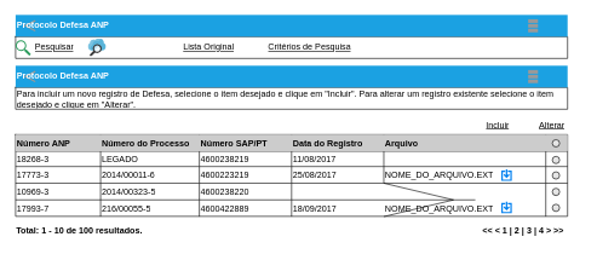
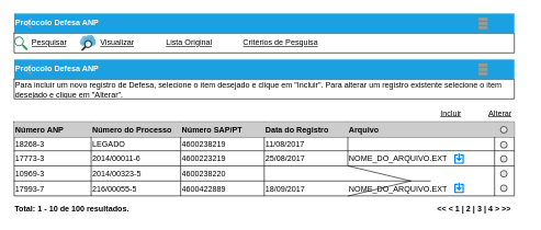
  <mxCell id="0" />
  <mxCell id="1" parent="0" />
  <mxCell id="2" value="" style="shape=table;html=1;whiteSpace=wrap;startSize=0;container=1;collapsible=0;childLayout=tableLayout;" parent="1" vertex="1"><mxGeometry x="21" y="50" width="760" height="30" as="geometry" /></mxCell>
  <mxCell id="3" value="" style="shape=partialRectangle;html=1;whiteSpace=wrap;collapsible=0;dropTarget=0;pointerEvents=0;fillColor=none;top=0;left=0;bottom=0;right=0;points=[[0,0.5],[1,0.5]];portConstraint=eastwest;" parent="2" vertex="1"><mxGeometry width="760" height="30" as="geometry" /></mxCell>
  <mxCell id="4" value="" style="shape=partialRectangle;html=1;whiteSpace=wrap;connectable=0;fillColor=none;top=0;left=0;bottom=0;right=0;overflow=hidden;pointerEvents=1;" parent="3" vertex="1"><mxGeometry width="760" height="30" as="geometry"><mxRectangle width="760" height="30" as="alternateBounds" /></mxGeometry></mxCell>
  <mxCell id="5" value="&lt;b&gt;Protocolo Defesa ANP&lt;/b&gt;" style="strokeWidth=1;html=1;shadow=0;dashed=0;shape=mxgraph.android.action_bar_landscape;fillColor=#1ba1e2;strokeColor=#006EAF;strokeWidth=2;fontColor=#ffffff;align=left;" parent="1" vertex="1"><mxGeometry x="21" y="20" width="760" height="30" as="geometry" /></mxCell>
  <mxCell id="6" value="" style="shape=table;html=1;whiteSpace=wrap;startSize=0;container=1;collapsible=0;childLayout=tableLayout;labelBackgroundColor=none;labelBorderColor=none;strokeWidth=1;align=left;aspect=fixed;spacingLeft=0;swimlaneFillColor=none;fillColor=none;fontColor=#ffffff;strokeColor=default;rounded=0;shadow=0;sketch=0;" parent="1" vertex="1"><mxGeometry x="21" y="185" width="760" height="112.67" as="geometry" /></mxCell>
  <mxCell id="7" value="" style="shape=partialRectangle;html=1;whiteSpace=wrap;collapsible=0;dropTarget=0;pointerEvents=0;fillColor=#CCCCCC;top=0;left=0;bottom=0;right=0;points=[[0,0.5],[1,0.5]];portConstraint=eastwest;labelBackgroundColor=none;labelBorderColor=none;strokeColor=#000000;strokeWidth=1;align=left;" parent="6" vertex="1"><mxGeometry width="760" height="23" as="geometry" /></mxCell>
  <mxCell id="8" value="&lt;b&gt;Número ANP&lt;/b&gt;" style="shape=partialRectangle;html=1;whiteSpace=wrap;connectable=0;fillColor=none;top=0;left=0;bottom=0;right=0;overflow=hidden;pointerEvents=1;labelBackgroundColor=none;labelBorderColor=none;strokeColor=#000000;strokeWidth=1;align=left;" parent="7" vertex="1"><mxGeometry width="117" height="23" as="geometry"><mxRectangle width="117" height="23" as="alternateBounds" /></mxGeometry></mxCell>
  <mxCell id="9" value="&lt;b&gt;Número do Processo&lt;/b&gt;" style="shape=partialRectangle;html=1;whiteSpace=wrap;connectable=0;fillColor=none;top=0;left=0;bottom=0;right=0;overflow=hidden;pointerEvents=1;labelBackgroundColor=none;labelBorderColor=none;strokeColor=#000000;strokeWidth=1;align=left;" parent="7" vertex="1"><mxGeometry x="117" width="136" height="23" as="geometry"><mxRectangle width="136" height="23" as="alternateBounds" /></mxGeometry></mxCell>
  <mxCell id="10" value="&lt;b&gt;Número SAP/PT&lt;/b&gt;" style="shape=partialRectangle;html=1;whiteSpace=wrap;connectable=0;fillColor=none;top=0;left=0;bottom=0;right=0;overflow=hidden;pointerEvents=1;labelBackgroundColor=none;labelBorderColor=none;strokeColor=#000000;strokeWidth=1;align=left;" parent="7" vertex="1"><mxGeometry x="253" width="127" height="23" as="geometry"><mxRectangle width="127" height="23" as="alternateBounds" /></mxGeometry></mxCell>
  <mxCell id="11" value="&lt;b&gt;Data do Registro&lt;/b&gt;" style="shape=partialRectangle;html=1;whiteSpace=wrap;connectable=0;fillColor=none;top=0;left=0;bottom=0;right=0;overflow=hidden;pointerEvents=1;labelBackgroundColor=none;labelBorderColor=none;strokeColor=#000000;strokeWidth=1;align=left;" parent="7" vertex="1"><mxGeometry x="380" width="127" height="23" as="geometry"><mxRectangle width="127" height="23" as="alternateBounds" /></mxGeometry></mxCell>
  <mxCell id="12" value="&lt;b&gt;Arquivo&lt;/b&gt;" style="shape=partialRectangle;html=1;whiteSpace=wrap;connectable=0;fillColor=none;top=0;left=0;bottom=0;right=0;overflow=hidden;pointerEvents=1;labelBackgroundColor=none;labelBorderColor=none;strokeColor=#000000;strokeWidth=1;align=left;" parent="7" vertex="1"><mxGeometry x="507" width="223" height="23" as="geometry"><mxRectangle width="223" height="23" as="alternateBounds" /></mxGeometry></mxCell>
  <mxCell id="13" style="shape=partialRectangle;html=1;whiteSpace=wrap;connectable=0;fillColor=none;top=0;left=0;bottom=0;right=0;overflow=hidden;pointerEvents=1;labelBackgroundColor=none;labelBorderColor=none;strokeColor=#000000;strokeWidth=1;align=left;" parent="7" vertex="1"><mxGeometry x="730" width="30" height="23" as="geometry"><mxRectangle width="30" height="23" as="alternateBounds" /></mxGeometry></mxCell>
  <mxCell id="14" value="" style="shape=partialRectangle;html=1;whiteSpace=wrap;collapsible=0;dropTarget=0;pointerEvents=0;fillColor=none;top=0;left=0;bottom=0;right=0;points=[[0,0.5],[1,0.5]];portConstraint=eastwest;labelBackgroundColor=none;labelBorderColor=none;strokeColor=#000000;strokeWidth=1;align=left;" parent="6" vertex="1"><mxGeometry y="23" width="760" height="21" as="geometry" /></mxCell>
  <mxCell id="15" value="18268-3" style="shape=partialRectangle;html=1;whiteSpace=wrap;connectable=0;fillColor=none;top=0;left=0;bottom=0;right=0;overflow=hidden;pointerEvents=1;labelBackgroundColor=none;labelBorderColor=none;strokeColor=#000000;strokeWidth=1;align=left;" parent="14" vertex="1"><mxGeometry width="117" height="21" as="geometry"><mxRectangle width="117" height="21" as="alternateBounds" /></mxGeometry></mxCell>
  <mxCell id="16" value="LEGADO" style="shape=partialRectangle;html=1;whiteSpace=wrap;connectable=0;fillColor=none;top=0;left=0;bottom=0;right=0;overflow=hidden;pointerEvents=1;labelBackgroundColor=none;labelBorderColor=none;strokeColor=#000000;strokeWidth=1;align=left;" parent="14" vertex="1"><mxGeometry x="117" width="136" height="21" as="geometry"><mxRectangle width="136" height="21" as="alternateBounds" /></mxGeometry></mxCell>
  <mxCell id="17" value="4600238219" style="shape=partialRectangle;html=1;whiteSpace=wrap;connectable=0;fillColor=none;top=0;left=0;bottom=0;right=0;overflow=hidden;pointerEvents=1;labelBackgroundColor=none;labelBorderColor=none;strokeColor=#000000;strokeWidth=1;align=left;" parent="14" vertex="1"><mxGeometry x="253" width="127" height="21" as="geometry"><mxRectangle width="127" height="21" as="alternateBounds" /></mxGeometry></mxCell>
  <mxCell id="18" value="11/08/2017" style="shape=partialRectangle;html=1;whiteSpace=wrap;connectable=0;fillColor=none;top=0;left=0;bottom=0;right=0;overflow=hidden;pointerEvents=1;labelBackgroundColor=none;labelBorderColor=none;strokeColor=#000000;strokeWidth=1;align=left;" parent="14" vertex="1"><mxGeometry x="380" width="127" height="21" as="geometry"><mxRectangle width="127" height="21" as="alternateBounds" /></mxGeometry></mxCell>
  <mxCell id="19" style="shape=partialRectangle;html=1;whiteSpace=wrap;connectable=0;fillColor=none;top=0;left=0;bottom=0;right=0;overflow=hidden;pointerEvents=1;labelBackgroundColor=none;labelBorderColor=none;strokeColor=#000000;strokeWidth=1;align=left;" parent="14" vertex="1"><mxGeometry x="507" width="223" height="21" as="geometry"><mxRectangle width="223" height="21" as="alternateBounds" /></mxGeometry></mxCell>
  <mxCell id="20" style="shape=partialRectangle;html=1;whiteSpace=wrap;connectable=0;fillColor=none;top=0;left=0;bottom=0;right=0;overflow=hidden;pointerEvents=1;labelBackgroundColor=none;labelBorderColor=none;strokeColor=#000000;strokeWidth=1;align=left;" parent="14" vertex="1"><mxGeometry x="730" width="30" height="21" as="geometry"><mxRectangle width="30" height="21" as="alternateBounds" /></mxGeometry></mxCell>
  <mxCell id="21" value="" style="shape=partialRectangle;html=1;whiteSpace=wrap;collapsible=0;dropTarget=0;pointerEvents=0;fillColor=none;top=0;left=0;bottom=0;right=0;points=[[0,0.5],[1,0.5]];portConstraint=eastwest;labelBackgroundColor=none;labelBorderColor=none;strokeColor=#000000;strokeWidth=1;align=left;" parent="6" vertex="1"><mxGeometry y="44" width="760" height="23" as="geometry" /></mxCell>
  <mxCell id="22" value="17773-3" style="shape=partialRectangle;html=1;whiteSpace=wrap;connectable=0;fillColor=none;top=0;left=0;bottom=0;right=0;overflow=hidden;pointerEvents=1;labelBackgroundColor=none;labelBorderColor=none;strokeColor=#000000;strokeWidth=1;align=left;" parent="21" vertex="1"><mxGeometry width="117" height="23" as="geometry"><mxRectangle width="117" height="23" as="alternateBounds" /></mxGeometry></mxCell>
  <mxCell id="23" value="2014/00011-6" style="shape=partialRectangle;html=1;whiteSpace=wrap;connectable=0;fillColor=none;top=0;left=0;bottom=0;right=0;overflow=hidden;pointerEvents=1;labelBackgroundColor=none;labelBorderColor=none;strokeColor=#000000;strokeWidth=1;align=left;" parent="21" vertex="1"><mxGeometry x="117" width="136" height="23" as="geometry"><mxRectangle width="136" height="23" as="alternateBounds" /></mxGeometry></mxCell>
  <mxCell id="24" value="4600223219" style="shape=partialRectangle;html=1;whiteSpace=wrap;connectable=0;fillColor=none;top=0;left=0;bottom=0;right=0;overflow=hidden;pointerEvents=1;labelBackgroundColor=none;labelBorderColor=none;strokeColor=#000000;strokeWidth=1;align=left;" parent="21" vertex="1"><mxGeometry x="253" width="127" height="23" as="geometry"><mxRectangle width="127" height="23" as="alternateBounds" /></mxGeometry></mxCell>
  <mxCell id="25" value="25/08/2017" style="shape=partialRectangle;html=1;whiteSpace=wrap;connectable=0;fillColor=none;top=0;left=0;bottom=0;right=0;overflow=hidden;pointerEvents=1;labelBackgroundColor=none;labelBorderColor=none;strokeColor=#000000;strokeWidth=1;align=left;" parent="21" vertex="1"><mxGeometry x="380" width="127" height="23" as="geometry"><mxRectangle width="127" height="23" as="alternateBounds" /></mxGeometry></mxCell>
  <mxCell id="26" value="NOME_DO_ARQUIVO.EXT" style="shape=partialRectangle;html=1;whiteSpace=wrap;connectable=0;fillColor=none;top=0;left=0;bottom=0;right=0;overflow=hidden;pointerEvents=1;labelBackgroundColor=none;labelBorderColor=none;strokeColor=#000000;strokeWidth=1;align=left;" parent="21" vertex="1"><mxGeometry x="507" width="223" height="23" as="geometry"><mxRectangle width="223" height="23" as="alternateBounds" /></mxGeometry></mxCell>
  <mxCell id="27" style="shape=partialRectangle;html=1;whiteSpace=wrap;connectable=0;fillColor=none;top=0;left=0;bottom=0;right=0;overflow=hidden;pointerEvents=1;labelBackgroundColor=none;labelBorderColor=none;strokeColor=#000000;strokeWidth=1;align=left;" parent="21" vertex="1"><mxGeometry x="730" width="30" height="23" as="geometry"><mxRectangle width="30" height="23" as="alternateBounds" /></mxGeometry></mxCell>
  <mxCell id="28" style="shape=partialRectangle;html=1;whiteSpace=wrap;collapsible=0;dropTarget=0;pointerEvents=0;fillColor=none;top=0;left=0;bottom=0;right=0;points=[[0,0.5],[1,0.5]];portConstraint=eastwest;labelBackgroundColor=none;labelBorderColor=none;strokeColor=#000000;strokeWidth=1;align=left;" parent="6" vertex="1"><mxGeometry y="67" width="760" height="23" as="geometry" /></mxCell>
  <mxCell id="29" value="10969-3" style="shape=partialRectangle;html=1;whiteSpace=wrap;connectable=0;fillColor=none;top=0;left=0;bottom=0;right=0;overflow=hidden;pointerEvents=1;labelBackgroundColor=none;labelBorderColor=none;strokeColor=#000000;strokeWidth=1;align=left;" parent="28" vertex="1"><mxGeometry width="117" height="23" as="geometry"><mxRectangle width="117" height="23" as="alternateBounds" /></mxGeometry></mxCell>
  <mxCell id="30" value="2014/00323-5" style="shape=partialRectangle;html=1;whiteSpace=wrap;connectable=0;fillColor=none;top=0;left=0;bottom=0;right=0;overflow=hidden;pointerEvents=1;labelBackgroundColor=none;labelBorderColor=none;strokeColor=#000000;strokeWidth=1;align=left;" parent="28" vertex="1"><mxGeometry x="117" width="136" height="23" as="geometry"><mxRectangle width="136" height="23" as="alternateBounds" /></mxGeometry></mxCell>
  <mxCell id="31" value="4600238220" style="shape=partialRectangle;html=1;whiteSpace=wrap;connectable=0;fillColor=none;top=0;left=0;bottom=0;right=0;overflow=hidden;pointerEvents=1;labelBackgroundColor=none;labelBorderColor=none;strokeColor=#000000;strokeWidth=1;align=left;" parent="28" vertex="1"><mxGeometry x="253" width="127" height="23" as="geometry"><mxRectangle width="127" height="23" as="alternateBounds" /></mxGeometry></mxCell>
  <mxCell id="32" style="shape=partialRectangle;html=1;whiteSpace=wrap;connectable=0;fillColor=none;top=0;left=0;bottom=0;right=0;overflow=hidden;pointerEvents=1;labelBackgroundColor=none;labelBorderColor=none;strokeColor=#000000;strokeWidth=1;align=left;" parent="28" vertex="1"><mxGeometry x="507" width="223" height="23" as="geometry"><mxRectangle width="223" height="23" as="alternateBounds" /></mxGeometry></mxCell>
  <mxCell id="33" style="shape=partialRectangle;html=1;whiteSpace=wrap;connectable=0;fillColor=none;top=0;left=0;bottom=0;right=0;overflow=hidden;pointerEvents=1;labelBackgroundColor=none;labelBorderColor=none;strokeColor=#000000;strokeWidth=1;align=left;" parent="28" vertex="1"><mxGeometry x="730" width="30" height="23" as="geometry"><mxRectangle width="30" height="23" as="alternateBounds" /></mxGeometry></mxCell>
  <mxCell id="34" style="shape=partialRectangle;html=1;whiteSpace=wrap;collapsible=0;dropTarget=0;pointerEvents=0;fillColor=none;top=0;left=0;bottom=0;right=0;points=[[0,0.5],[1,0.5]];portConstraint=eastwest;labelBackgroundColor=none;labelBorderColor=none;strokeColor=#000000;strokeWidth=1;align=left;" parent="6" vertex="1"><mxGeometry y="90" width="760" height="23" as="geometry" /></mxCell>
  <mxCell id="35" value="17993-7" style="shape=partialRectangle;html=1;whiteSpace=wrap;connectable=0;fillColor=none;top=0;left=0;bottom=0;right=0;overflow=hidden;pointerEvents=1;labelBackgroundColor=none;labelBorderColor=none;strokeColor=#000000;strokeWidth=1;align=left;" parent="34" vertex="1"><mxGeometry width="117" height="23" as="geometry"><mxRectangle width="117" height="23" as="alternateBounds" /></mxGeometry></mxCell>
  <mxCell id="36" value="216/00055-5" style="shape=partialRectangle;html=1;whiteSpace=wrap;connectable=0;fillColor=none;top=0;left=0;bottom=0;right=0;overflow=hidden;pointerEvents=1;labelBackgroundColor=none;labelBorderColor=none;strokeColor=#000000;strokeWidth=1;align=left;" parent="34" vertex="1"><mxGeometry x="117" width="136" height="23" as="geometry"><mxRectangle width="136" height="23" as="alternateBounds" /></mxGeometry></mxCell>
  <mxCell id="37" value="4600422889" style="shape=partialRectangle;html=1;whiteSpace=wrap;connectable=0;fillColor=none;top=0;left=0;bottom=0;right=0;overflow=hidden;pointerEvents=1;labelBackgroundColor=none;labelBorderColor=none;strokeColor=#000000;strokeWidth=1;align=left;" parent="34" vertex="1"><mxGeometry x="253" width="127" height="23" as="geometry"><mxRectangle width="127" height="23" as="alternateBounds" /></mxGeometry></mxCell>
  <mxCell id="38" value="18/09/2017" style="shape=partialRectangle;html=1;whiteSpace=wrap;connectable=0;fillColor=none;top=0;left=0;bottom=0;right=0;overflow=hidden;pointerEvents=1;labelBackgroundColor=none;labelBorderColor=none;strokeColor=#000000;strokeWidth=1;align=left;" parent="34" vertex="1"><mxGeometry x="380" width="127" height="23" as="geometry"><mxRectangle width="127" height="23" as="alternateBounds" /></mxGeometry></mxCell>
  <mxCell id="39" value="NOME_DO_ARQUIVO.EXT" style="shape=partialRectangle;html=1;whiteSpace=wrap;connectable=0;fillColor=none;top=0;left=0;bottom=0;right=0;overflow=hidden;pointerEvents=1;labelBackgroundColor=none;labelBorderColor=none;strokeColor=#000000;strokeWidth=1;align=left;" parent="34" vertex="1"><mxGeometry x="507" width="223" height="23" as="geometry"><mxRectangle width="223" height="23" as="alternateBounds" /></mxGeometry></mxCell>
  <mxCell id="40" style="shape=partialRectangle;html=1;whiteSpace=wrap;connectable=0;fillColor=none;top=0;left=0;bottom=0;right=0;overflow=hidden;pointerEvents=1;labelBackgroundColor=none;labelBorderColor=none;strokeColor=#000000;strokeWidth=1;align=left;" parent="34" vertex="1"><mxGeometry x="730" width="30" height="23" as="geometry"><mxRectangle width="30" height="23" as="alternateBounds" /></mxGeometry></mxCell>
  <mxCell id="41" value="" style="sketch=0;html=1;aspect=fixed;strokeColor=none;shadow=0;align=center;verticalAlign=top;fillColor=#2D9C5E;shape=mxgraph.gcp2.search;rounded=0;labelBackgroundColor=#B3B3B3;labelBorderColor=none;" parent="1" vertex="1"><mxGeometry x="21" y="55" width="21" height="21.21" as="geometry" /></mxCell>
  <mxCell id="42" value="&lt;u&gt;Pesquisar&lt;/u&gt;" style="text;html=1;strokeColor=none;fillColor=none;align=left;verticalAlign=middle;whiteSpace=wrap;overflow=hidden;" parent="1" vertex="1"><mxGeometry x="46" y="55" width="60" height="20" as="geometry" /></mxCell>
  <mxCell id="43" value="" style="sketch=0;aspect=fixed;html=1;points=[];align=center;image;fontSize=12;image=img/lib/mscae/Search.svg;rounded=0;shadow=0;labelBackgroundColor=#B3B3B3;labelBorderColor=none;strokeColor=default;strokeWidth=1;fillColor=#CCCCCC;gradientColor=none;" parent="1" vertex="1"><mxGeometry x="121" y="52.5" width="25" height="25" as="geometry" /></mxCell>
+ <mxCell id="44" value="&lt;u&gt;Visualizar&lt;/u&gt;" style="text;html=1;strokeColor=none;fillColor=none;align=left;verticalAlign=middle;whiteSpace=wrap;overflow=hidden;" parent="1" vertex="1"><mxGeometry x="150" y="55" width="60" height="20" as="geometry" /></mxCell>
  <mxCell id="45" value="" style="shape=image;html=1;verticalAlign=top;verticalLabelPosition=bottom;labelBackgroundColor=#ffffff;imageAspect=0;aspect=fixed;image=https://cdn1.iconfinder.com/data/icons/feather-2/24/file-128.png;rounded=0;shadow=0;labelBorderColor=none;sketch=0;strokeColor=default;strokeWidth=1;fillColor=#CCCCCC;gradientColor=none;" parent="1" vertex="1"><mxGeometry x="221" y="52.5" width="25" height="25" as="geometry" /></mxCell>
  <mxCell id="46" value="" style="shape=image;html=1;verticalAlign=top;verticalLabelPosition=bottom;labelBackgroundColor=#ffffff;imageAspect=0;aspect=fixed;image=https://cdn4.iconfinder.com/data/icons/feather/24/file-text-128.png;rounded=0;shadow=0;labelBorderColor=none;sketch=0;strokeColor=default;strokeWidth=1;fillColor=#CCCCCC;gradientColor=none;" parent="1" vertex="1"><mxGeometry x="340" y="52.5" width="25" height="25" as="geometry" /></mxCell>
  <mxCell id="47" value="&lt;u&gt;Lista Original&lt;/u&gt;" style="text;strokeColor=none;fillColor=none;align=left;verticalAlign=middle;overflow=hidden;html=1;" parent="1" vertex="1"><mxGeometry x="250" y="55" width="90" height="20" as="geometry" /></mxCell>
  <mxCell id="48" value="&lt;u&gt;Critérios de Pesquisa&lt;/u&gt;" style="text;strokeColor=none;fillColor=none;align=left;verticalAlign=middle;overflow=hidden;html=1;" parent="1" vertex="1"><mxGeometry x="367" y="55" width="119" height="20" as="geometry" /></mxCell>
  <mxCell id="49" value="Total: 1 - 10 de 100 resultados." style="text;html=1;strokeColor=none;fillColor=none;align=left;verticalAlign=middle;whiteSpace=wrap;overflow=hidden;fontStyle=1" parent="1" vertex="1"><mxGeometry x="20" y="307" width="180" height="21" as="geometry" /></mxCell>
  <mxCell id="50" value="&lt;b&gt;&amp;lt;&amp;lt; &amp;lt; 1 | 2 | 3 | 4 &amp;gt; &amp;gt;&amp;gt;&lt;/b&gt;" style="text;html=1;strokeColor=none;fillColor=none;align=left;verticalAlign=middle;whiteSpace=wrap;overflow=hidden;" parent="1" vertex="1"><mxGeometry x="662" y="307" width="120" height="19" as="geometry" /></mxCell>
  <mxCell id="51" value="" style="shape=table;html=1;whiteSpace=wrap;startSize=0;container=1;collapsible=0;childLayout=tableLayout;align=left;" parent="1" vertex="1"><mxGeometry x="21" y="120" width="760" height="30" as="geometry" /></mxCell>
  <mxCell id="52" value="" style="shape=partialRectangle;html=1;whiteSpace=wrap;collapsible=0;dropTarget=0;pointerEvents=0;fillColor=none;top=0;left=0;bottom=0;right=0;points=[[0,0.5],[1,0.5]];portConstraint=eastwest;" parent="51" vertex="1"><mxGeometry width="760" height="30" as="geometry" /></mxCell>
  <mxCell id="53" value="Para incluir um novo registro de Defesa, selecione o item desejado e clique em&amp;nbsp;&quot;Incluir&quot;. Para alterar um registro existente selecione o item desejado e clique em &quot;Alterar&quot;." style="shape=partialRectangle;html=1;whiteSpace=wrap;connectable=0;fillColor=none;top=0;left=0;bottom=0;right=0;overflow=hidden;pointerEvents=1;align=left;" parent="52" vertex="1"><mxGeometry width="760" height="30" as="geometry"><mxRectangle width="760" height="30" as="alternateBounds" /></mxGeometry></mxCell>
  <mxCell id="54" value="&lt;b&gt;Protocolo Defesa ANP&lt;/b&gt;" style="strokeWidth=1;html=1;shadow=0;dashed=0;shape=mxgraph.android.action_bar_landscape;fillColor=#1ba1e2;strokeColor=#006EAF;strokeWidth=2;fontColor=#ffffff;align=left;" parent="1" vertex="1"><mxGeometry x="21" y="90" width="760" height="30" as="geometry" /></mxCell>
  <mxCell id="55" value="" style="shape=image;html=1;verticalAlign=top;verticalLabelPosition=bottom;labelBackgroundColor=#ffffff;imageAspect=0;aspect=fixed;image=https://cdn0.iconfinder.com/data/icons/google-material-design-3-0/48/ic_add_box_48px-128.png" parent="1" vertex="1"><mxGeometry x="642" y="159" width="25" height="25" as="geometry" /></mxCell>
  <mxCell id="56" value="" style="shape=image;html=1;verticalAlign=top;verticalLabelPosition=bottom;labelBackgroundColor=#ffffff;imageAspect=0;aspect=fixed;image=https://cdn0.iconfinder.com/data/icons/glyphpack/45/edit-alt-128.png" parent="1" vertex="1"><mxGeometry x="712" y="157" width="25" height="25" as="geometry" /></mxCell>
  <mxCell id="57" value="&lt;u&gt;Incluir&lt;/u&gt;" style="text;html=1;strokeColor=none;fillColor=none;align=left;verticalAlign=middle;whiteSpace=wrap;overflow=hidden;" parent="1" vertex="1"><mxGeometry x="667" y="161.5" width="60" height="20" as="geometry" /></mxCell>
  <mxCell id="58" value="&lt;u&gt;Alterar&lt;/u&gt;" style="text;html=1;strokeColor=none;fillColor=none;align=left;verticalAlign=middle;whiteSpace=wrap;overflow=hidden;" parent="1" vertex="1"><mxGeometry x="740" y="161.5" width="60" height="20" as="geometry" /></mxCell>
  <mxCell id="59" value="" style="html=1;shadow=0;dashed=0;shape=mxgraph.bootstrap.radioButton2;labelPosition=right;verticalLabelPosition=middle;align=left;verticalAlign=middle;gradientColor=#DEDEDE;fillColor=#EDEDED;checked=0;spacing=5;checkedFill=#0085FC;checkedStroke=#ffffff;sketch=0;" parent="1" vertex="1"><mxGeometry x="760" y="192" width="10" height="10" as="geometry" /></mxCell>
  <mxCell id="60" value="" style="html=1;shadow=0;dashed=0;shape=mxgraph.bootstrap.radioButton2;labelPosition=right;verticalLabelPosition=middle;align=left;verticalAlign=middle;gradientColor=#DEDEDE;fillColor=#EDEDED;checked=0;spacing=5;checkedFill=#0085FC;checkedStroke=#ffffff;sketch=0;" parent="1" vertex="1"><mxGeometry x="760" y="215" width="10" height="10" as="geometry" /></mxCell>
  <mxCell id="61" value="" style="html=1;shadow=0;dashed=0;shape=mxgraph.bootstrap.radioButton2;labelPosition=right;verticalLabelPosition=middle;align=left;verticalAlign=middle;gradientColor=#DEDEDE;fillColor=#EDEDED;checked=0;spacing=5;checkedFill=#0085FC;checkedStroke=#ffffff;sketch=0;" parent="1" vertex="1"><mxGeometry x="760" y="236.34" width="10" height="10" as="geometry" /></mxCell>
  <mxCell id="62" value="" style="html=1;shadow=0;dashed=0;shape=mxgraph.bootstrap.radioButton2;labelPosition=right;verticalLabelPosition=middle;align=left;verticalAlign=middle;gradientColor=#DEDEDE;fillColor=#EDEDED;checked=0;spacing=5;checkedFill=#0085FC;checkedStroke=#ffffff;sketch=0;" parent="1" vertex="1"><mxGeometry x="760" y="259" width="10" height="10" as="geometry" /></mxCell>
  <mxCell id="63" value="" style="html=1;shadow=0;dashed=0;shape=mxgraph.bootstrap.radioButton2;labelPosition=right;verticalLabelPosition=middle;align=left;verticalAlign=middle;gradientColor=#DEDEDE;fillColor=#EDEDED;checked=0;spacing=5;checkedFill=#0085FC;checkedStroke=#ffffff;sketch=0;" parent="1" vertex="1"><mxGeometry x="760" y="281" width="10" height="10" as="geometry" /></mxCell>
  <mxCell id="64" value="" style="html=1;verticalLabelPosition=bottom;align=center;labelBackgroundColor=#ffffff;verticalAlign=top;strokeWidth=2;strokeColor=#0080F0;shadow=0;dashed=0;shape=mxgraph.ios7.icons.down;aspect=fixed;" vertex="1" parent="1"><mxGeometry x="690.81" y="232.84" width="12.38" height="15" as="geometry" /></mxCell>
  <mxCell id="65" value="" style="html=1;verticalLabelPosition=bottom;align=center;labelBackgroundColor=#ffffff;verticalAlign=top;strokeWidth=2;strokeColor=#0080F0;shadow=0;dashed=0;shape=mxgraph.ios7.icons.down;aspect=fixed;" vertex="1" parent="1"><mxGeometry x="690.81" y="277.5" width="12.38" height="15" as="geometry" /></mxCell>
